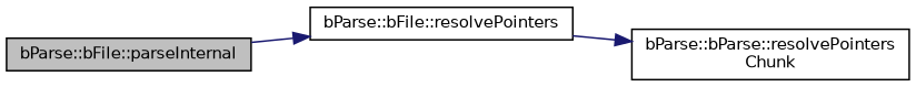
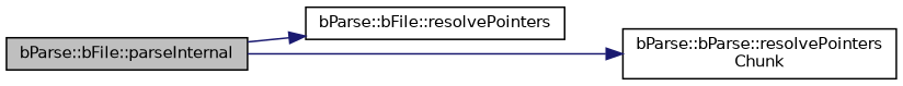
  digraph {
    rankdir=LR
    node [color=black fillcolor=white fontname=Helvetica fontsize=10 shape=record style=filled]
    edge [color=midnightblue fontname=Helvetica fontsize=10 labelfontname=Helvetica labelfontsize=10 style=solid]
    n1 [fillcolor=grey75 fontcolor=black height=0.2 label="bParse::bFile::parseInternal" width=0.4]
    n2 [height=0.2 label="bParse::bFile::resolvePointers" width=0.4]
    n3 [height=0.2 label="bParse::bParse::resolvePointers\lChunk" width=0.4]
    n1 -> n2
-   n2 -> n3
+   n1 -> n3
  }
